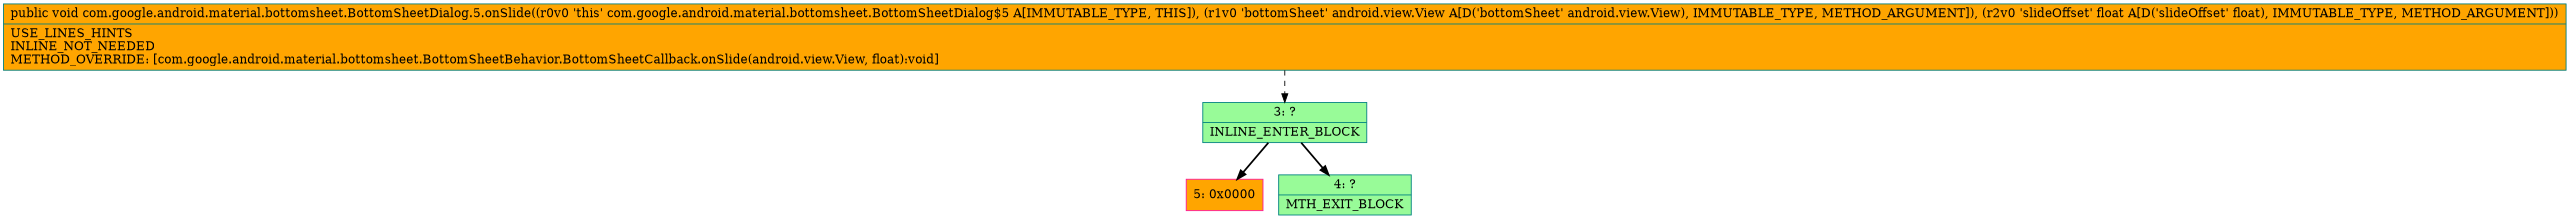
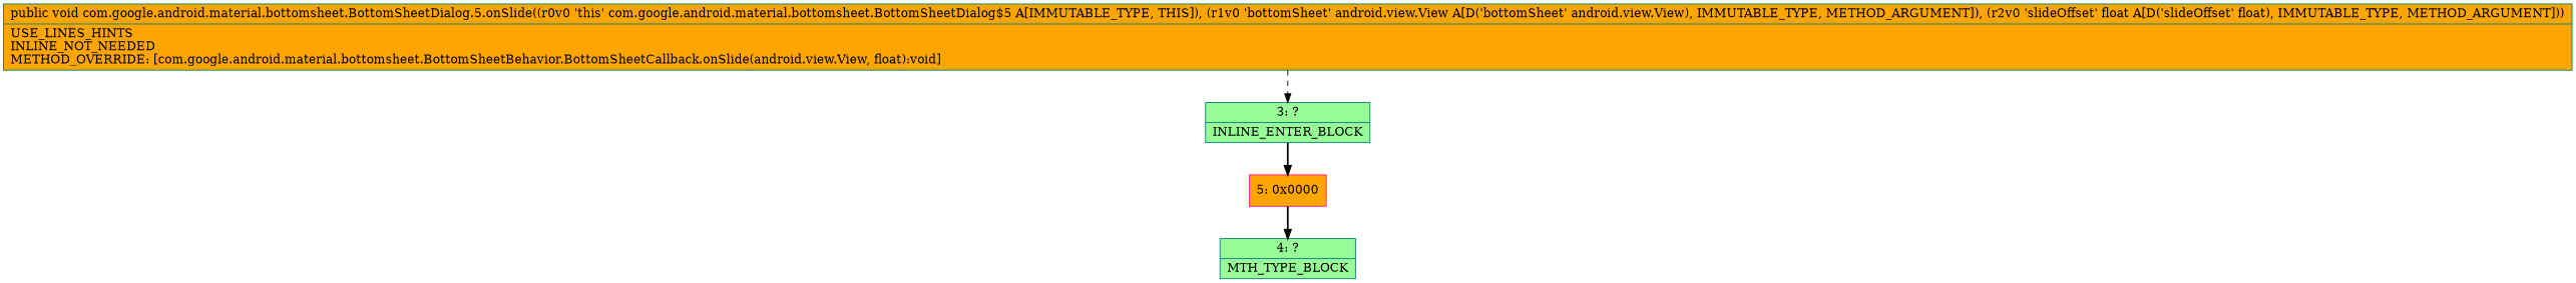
  digraph {
    node [color=teal fillcolor=palegreen shape=record style=filled]
    edge [style=bold]
    n1 [label="{3\:\ ?|INLINE_ENTER_BLOCK\l}"]
    n2 [color=deeppink fillcolor=orange label="{5\:\ 0x0000}"]
-   n3 [label="{4\:\ ?|MTH_EXIT_BLOCK\l}"]
+   n3 [label="{4\:\ ?|MTH_TYPE_BLOCK\l}"]
    n4 [fillcolor=orange label="{public void com.google.android.material.bottomsheet.BottomSheetDialog.5.onSlide((r0v0 'this' com.google.android.material.bottomsheet.BottomSheetDialog$5 A[IMMUTABLE_TYPE, THIS]), (r1v0 'bottomSheet' android.view.View A[D('bottomSheet' android.view.View), IMMUTABLE_TYPE, METHOD_ARGUMENT]), (r2v0 'slideOffset' float A[D('slideOffset' float), IMMUTABLE_TYPE, METHOD_ARGUMENT]))  | USE_LINES_HINTS\lINLINE_NOT_NEEDED\lMETHOD_OVERRIDE: [com.google.android.material.bottomsheet.BottomSheetBehavior.BottomSheetCallback.onSlide(android.view.View, float):void]\l}"]
    subgraph cluster_1 {
      label="R(0)"
    }
    n1 -> n2
-   n1 -> n3
+   n2 -> n3
    n4 -> n1 [style=dashed]
  }
